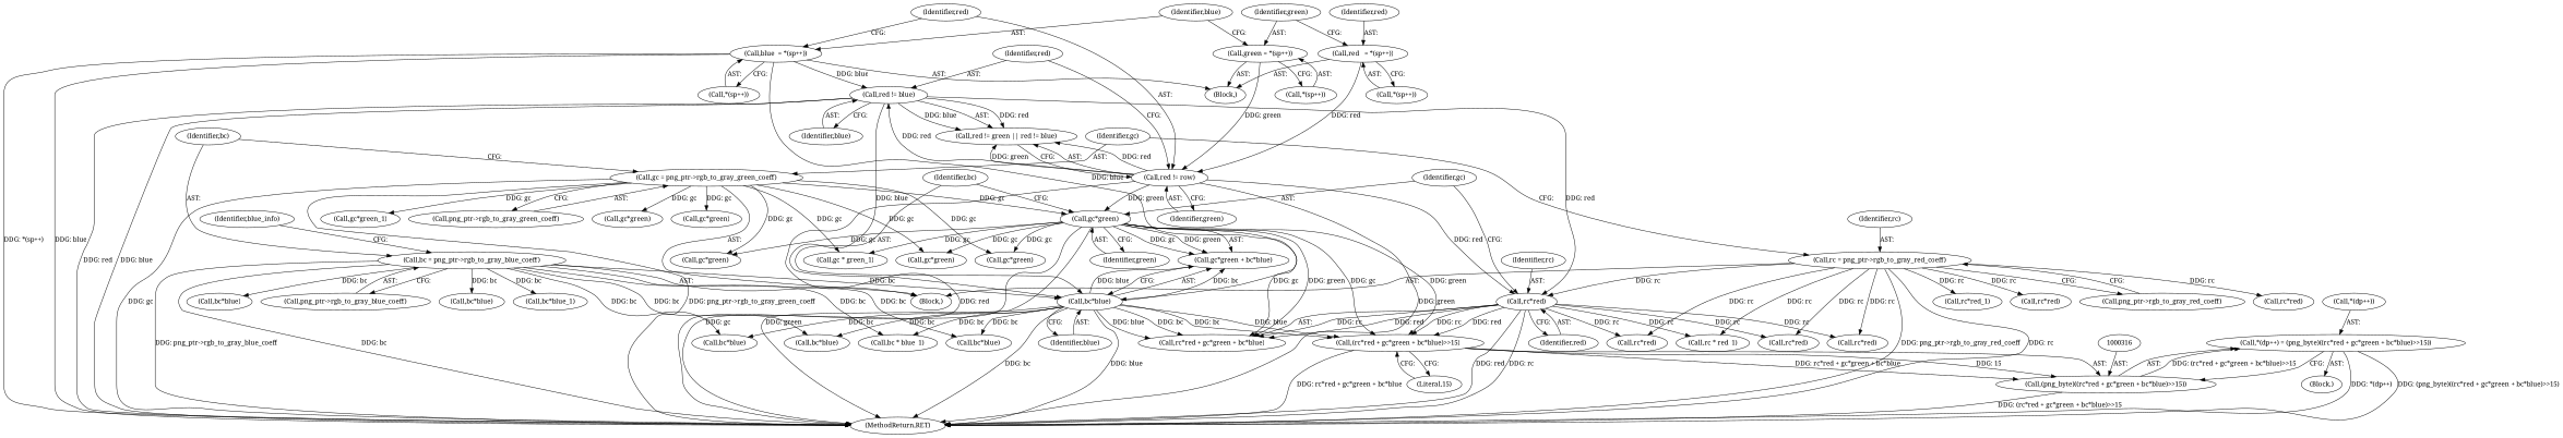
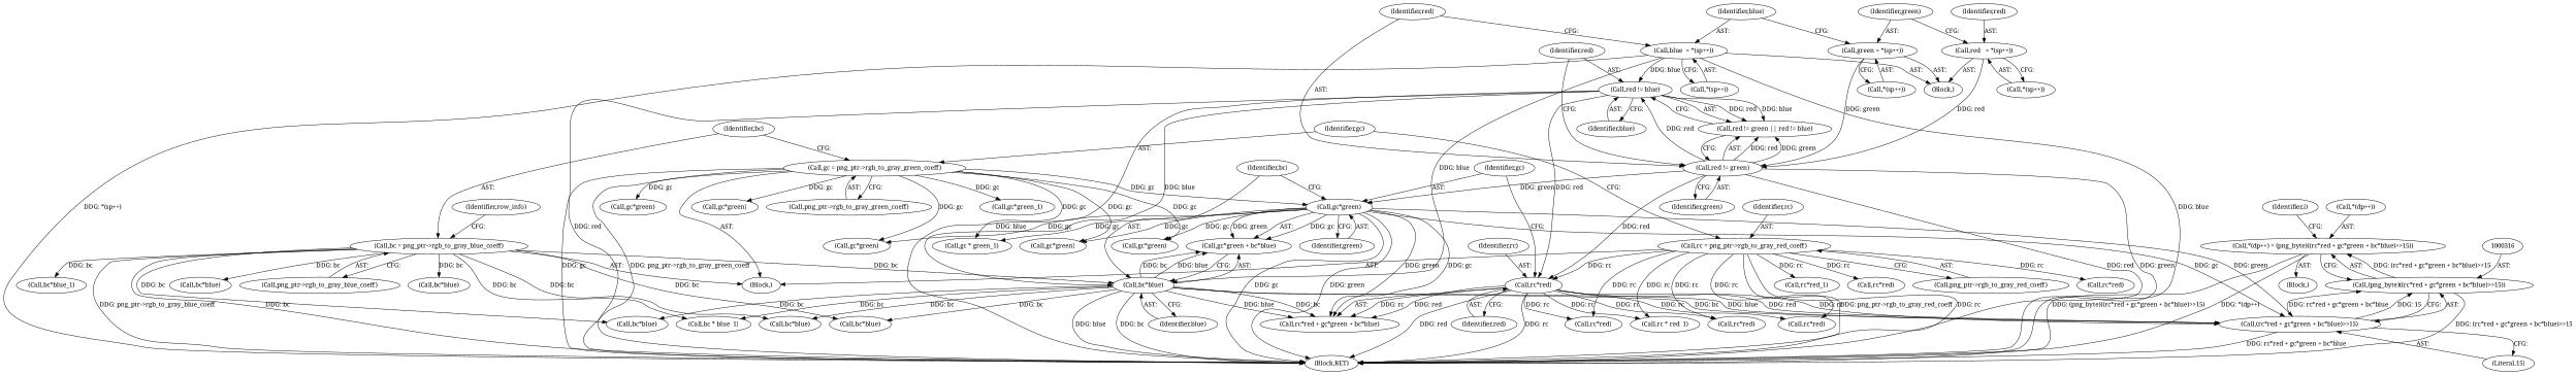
  digraph {
    fontname="Noto Serif"
    node [fontname="Noto Serif"]
    edge [fontname="Noto Serif"]
    n1 [label="(Call,*(dp++) = (png_byte)((rc*red + gc*green + bc*blue)>>15))"]
    n2 [label="(Call,(png_byte)((rc*red + gc*green + bc*blue)>>15))"]
    n3 [label="(Block,)"]
-   n4 [label="(MethodReturn,RET)"]
+   n4 [label="(Block,RET)"]
    n5 [label="(Call,(rc*red + gc*green + bc*blue)>>15)"]
    n6 [label="(Literal,15)"]
    n7 [label="(Call,rc*red)"]
    n8 [label="(Identifier,red)"]
    n9 [label="(Call,rc*red)"]
    n10 [label="(Call,rc * red_1)"]
    n11 [label="(Call,rc*red)"]
    n12 [label="(Call,rc*red)"]
    n13 [label="(Call,rc*red + gc*green + bc*blue)"]
    n14 [label="(Call,rc = png_ptr->rgb_to_gray_red_coeff)"]
    n15 [label="(Call,rc*red_1)"]
    n16 [label="(Call,rc*red)"]
    n17 [label="(Call,png_ptr->rgb_to_gray_red_coeff)"]
    n18 [label="(Block,)"]
    n19 [label="(Call,rc*red)"]
    n20 [label="(Call,red != blue)"]
    n21 [label="(Call,bc*blue)"]
    n22 [label="(Call,red != green || red != blue)"]
    n23 [label="(Identifier,blue)"]
    n24 [label="(Call,gc*green + bc*blue)"]
    n25 [label="(Call,bc*blue)"]
    n26 [label="(Call,bc*blue)"]
    n27 [label="(Identifier,blue)"]
    n28 [label="(Call,bc * blue_1)"]
    n29 [label="(Call,bc*blue)"]
-   n30 [label="(Call,red != row)"]
+   n30 [label="(Call,red != green)"]
    n31 [label="(Call,gc*green)"]
    n32 [label="(Identifier,green)"]
    n33 [label="(Identifier,green)"]
    n34 [label="(Call,gc*green)"]
    n35 [label="(Call,gc*green)"]
    n36 [label="(Call,gc*green)"]
    n37 [label="(Call,gc * green_1)"]
    n38 [label="(Call,red   = *(sp++))"]
    n39 [label="(Call,*(sp++))"]
    n40 [label="(Block,)"]
    n41 [label="(Call,green = *(sp++))"]
    n42 [label="(Call,*(sp++))"]
    n43 [label="(Call,blue  = *(sp++))"]
    n44 [label="(Call,*(sp++))"]
    n45 [label="(Call,gc = png_ptr->rgb_to_gray_green_coeff)"]
    n46 [label="(Call,gc*green_1)"]
    n47 [label="(Call,png_ptr->rgb_to_gray_green_coeff)"]
    n48 [label="(Call,gc*green)"]
    n49 [label="(Call,gc*green)"]
    n50 [label="(Call,bc = png_ptr->rgb_to_gray_blue_coeff)"]
    n51 [label="(Call,bc*blue)"]
    n52 [label="(Call,png_ptr->rgb_to_gray_blue_coeff)"]
    n53 [label="(Call,bc*blue)"]
    n54 [label="(Call,bc*blue_1)"]
    n55 [label="(Identifier,bc)"]
+   n56 [label="(Identifier,i)"]
    n57 [label="(Identifier,rc)"]
    n58 [label="(Identifier,blue)"]
    n59 [label="(Identifier,bc)"]
    n60 [label="(Identifier,red)"]
-   n61 [label="(Identifier,blue_info)"]
+   n61 [label="(Identifier,row_info)"]
    n62 [label="(Identifier,green)"]
    n63 [label="(Call,*(dp++))"]
    n64 [label="(Identifier,rc)"]
    n65 [label="(Identifier,red)"]
    n66 [label="(Identifier,gc)"]
    n67 [label="(Identifier,red)"]
    n68 [label="(Identifier,gc)"]
    1000316
    n1 -> n2 [label="CFG: "]
    n1 -> n3 [label="AST: "]
    n1 -> n4 [label="DDG: *(dp++)"]
    n1 -> n4 [label="DDG: (png_byte)((rc*red + gc*green + bc*blue)>>15)"]
    n2 -> n1 [label="AST: "]
    n2 -> n1 [label="DDG: (rc*red + gc*green + bc*blue)>>15"]
    n2 -> n4 [label="DDG: (rc*red + gc*green + bc*blue)>>15"]
+   n2 -> n5 [label="CFG: "]
    n5 -> n2 [label="AST: "]
    n5 -> n2 [label="DDG: rc*red + gc*green + bc*blue"]
    n5 -> n2 [label="DDG: 15"]
    n5 -> n4 [label="DDG: rc*red + gc*green + bc*blue"]
    n5 -> n6 [label="CFG: "]
-   n6 -> n5 [label="CFG: "]
+   n6 -> n5 [label="AST: "]
    n7 -> n4 [label="DDG: red"]
    n7 -> n4 [label="DDG: rc"]
    n7 -> n5 [label="DDG: rc"]
    n7 -> n5 [label="DDG: red"]
    n7 -> n8 [label="CFG: "]
    n7 -> n9 [label="DDG: rc"]
    n7 -> n10 [label="DDG: rc"]
    n7 -> n11 [label="DDG: rc"]
    n7 -> n12 [label="DDG: rc"]
    n7 -> n13 [label="AST: "]
    n7 -> n13 [label="DDG: rc"]
    n7 -> n13 [label="DDG: red"]
    n8 -> n7 [label="AST: "]
    n14 -> n4 [label="DDG: png_ptr->rgb_to_gray_red_coeff"]
    n14 -> n4 [label="DDG: rc"]
    n14 -> n7 [label="DDG: rc"]
    n14 -> n9 [label="DDG: rc"]
    n14 -> n10 [label="DDG: rc"]
    n14 -> n11 [label="DDG: rc"]
    n14 -> n12 [label="DDG: rc"]
    n14 -> n15 [label="DDG: rc"]
    n14 -> n16 [label="DDG: rc"]
    n14 -> n17 [label="CFG: "]
    n14 -> n18 [label="AST: "]
    n14 -> n19 [label="DDG: rc"]
-   n17 -> n14 [label="CFG: "]
+   n17 -> n14 [label="AST: "]
    n20 -> n4 [label="DDG: red"]
    n20 -> n4 [label="DDG: blue"]
    n20 -> n7 [label="DDG: red"]
    n20 -> n21 [label="DDG: blue"]
    n20 -> n22 [label="AST: "]
    n20 -> n22 [label="DDG: red"]
    n20 -> n22 [label="DDG: blue"]
    n20 -> n23 [label="CFG: "]
    n21 -> n4 [label="DDG: blue"]
    n21 -> n4 [label="DDG: bc"]
    n21 -> n5 [label="DDG: bc"]
    n21 -> n5 [label="DDG: blue"]
    n21 -> n13 [label="DDG: bc"]
    n21 -> n13 [label="DDG: blue"]
    n21 -> n24 [label="AST: "]
    n21 -> n24 [label="DDG: bc"]
    n21 -> n24 [label="DDG: blue"]
    n21 -> n25 [label="DDG: bc"]
    n21 -> n26 [label="DDG: bc"]
    n21 -> n27 [label="CFG: "]
    n21 -> n28 [label="DDG: bc"]
    n21 -> n29 [label="DDG: bc"]
+   n22 -> n20 [label="CFG: "]
    n22 -> n30 [label="CFG: "]
    n23 -> n20 [label="AST: "]
    n24 -> n21 [label="CFG: "]
    n27 -> n21 [label="AST: "]
    n30 -> n4 [label="DDG: green"]
    n30 -> n4 [label="DDG: red"]
    n30 -> n7 [label="DDG: red"]
    n30 -> n20 [label="DDG: red"]
    n30 -> n22 [label="AST: "]
    n30 -> n22 [label="DDG: red"]
    n30 -> n22 [label="DDG: green"]
    n30 -> n31 [label="DDG: green"]
    n30 -> n32 [label="CFG: "]
    n31 -> n4 [label="DDG: gc"]
    n31 -> n4 [label="DDG: green"]
    n31 -> n5 [label="DDG: gc"]
    n31 -> n5 [label="DDG: green"]
    n31 -> n13 [label="DDG: gc"]
    n31 -> n13 [label="DDG: green"]
    n31 -> n24 [label="AST: "]
    n31 -> n24 [label="DDG: gc"]
    n31 -> n24 [label="DDG: green"]
    n31 -> n33 [label="CFG: "]
    n31 -> n34 [label="DDG: gc"]
    n31 -> n35 [label="DDG: gc"]
    n31 -> n36 [label="DDG: gc"]
    n31 -> n37 [label="DDG: gc"]
    n32 -> n30 [label="AST: "]
    n33 -> n31 [label="AST: "]
    n38 -> n30 [label="DDG: red"]
    n38 -> n39 [label="CFG: "]
    n38 -> n40 [label="AST: "]
    n39 -> n38 [label="AST: "]
    n41 -> n30 [label="DDG: green"]
    n41 -> n40 [label="AST: "]
    n41 -> n42 [label="CFG: "]
    n42 -> n41 [label="AST: "]
    n43 -> n4 [label="DDG: *(sp++)"]
    n43 -> n4 [label="DDG: blue"]
    n43 -> n20 [label="DDG: blue"]
    n43 -> n21 [label="DDG: blue"]
    n43 -> n40 [label="AST: "]
    n43 -> n44 [label="CFG: "]
    n44 -> n43 [label="AST: "]
    n45 -> n4 [label="DDG: gc"]
    n45 -> n4 [label="DDG: png_ptr->rgb_to_gray_green_coeff"]
    n45 -> n18 [label="AST: "]
    n45 -> n31 [label="DDG: gc"]
    n45 -> n34 [label="DDG: gc"]
    n45 -> n35 [label="DDG: gc"]
    n45 -> n36 [label="DDG: gc"]
    n45 -> n37 [label="DDG: gc"]
    n45 -> n46 [label="DDG: gc"]
    n45 -> n47 [label="CFG: "]
    n45 -> n48 [label="DDG: gc"]
    n45 -> n49 [label="DDG: gc"]
    n47 -> n45 [label="AST: "]
    n50 -> n4 [label="DDG: png_ptr->rgb_to_gray_blue_coeff"]
    n50 -> n4 [label="DDG: bc"]
    n50 -> n18 [label="AST: "]
    n50 -> n21 [label="DDG: bc"]
    n50 -> n25 [label="DDG: bc"]
    n50 -> n26 [label="DDG: bc"]
    n50 -> n28 [label="DDG: bc"]
    n50 -> n29 [label="DDG: bc"]
    n50 -> n51 [label="DDG: bc"]
    n50 -> n52 [label="CFG: "]
    n50 -> n53 [label="DDG: bc"]
    n50 -> n54 [label="DDG: bc"]
    n52 -> n50 [label="AST: "]
    n55 -> n21 [label="AST: "]
    n55 -> n31 [label="CFG: "]
+   n56 -> n1 [label="CFG: "]
    n57 -> n14 [label="AST: "]
    n58 -> n41 [label="CFG: "]
    n58 -> n43 [label="AST: "]
    n59 -> n45 [label="CFG: "]
    n59 -> n50 [label="AST: "]
    n60 -> n20 [label="AST: "]
    n60 -> n30 [label="CFG: "]
    n61 -> n50 [label="CFG: "]
    n62 -> n38 [label="CFG: "]
    n62 -> n41 [label="AST: "]
    n63 -> n1 [label="AST: "]
    n64 -> n7 [label="AST: "]
    n65 -> n38 [label="AST: "]
    n66 -> n14 [label="CFG: "]
    n66 -> n45 [label="AST: "]
    n67 -> n30 [label="AST: "]
    n67 -> n43 [label="CFG: "]
    n68 -> n7 [label="CFG: "]
    n68 -> n31 [label="AST: "]
    1000316 -> n2 [label="AST: "]
  }
